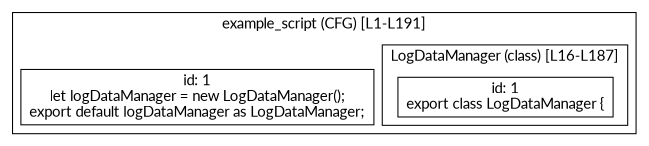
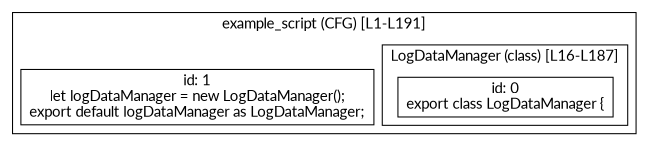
  digraph {
    fontname=Lato
    node [shape=box fontname=Lato]
-   n1 [label="id: 1\nexport class LogDataManager {"]
+   n1 [label="id: 0\nexport class LogDataManager {"]
    n2 [label="id: 1\nlet logDataManager = new LogDataManager();\nexport default logDataManager as LogDataManager;"]
    subgraph cluster_1 {
      label="example_script (CFG) [L1-L191]"
      n2
      subgraph cluster_2 {
        label="LogDataManager (class) [L16-L187]"
        n1
      }
    }
  }
